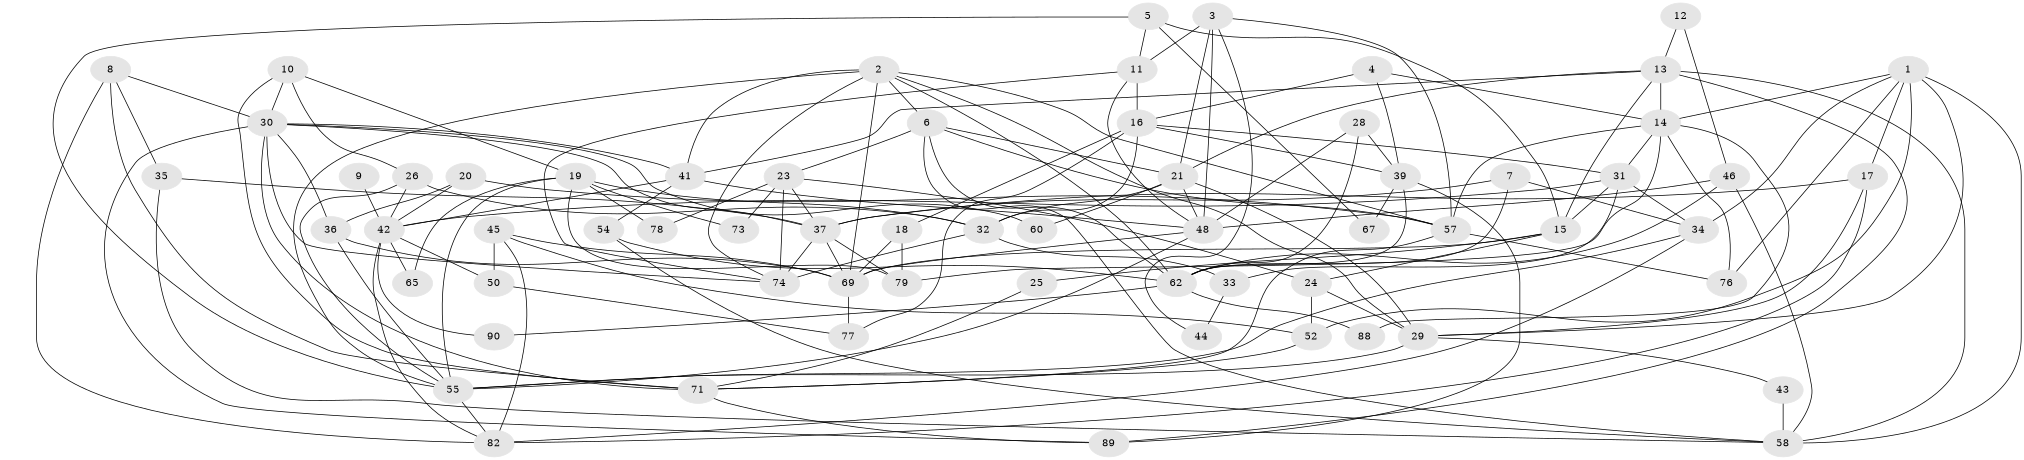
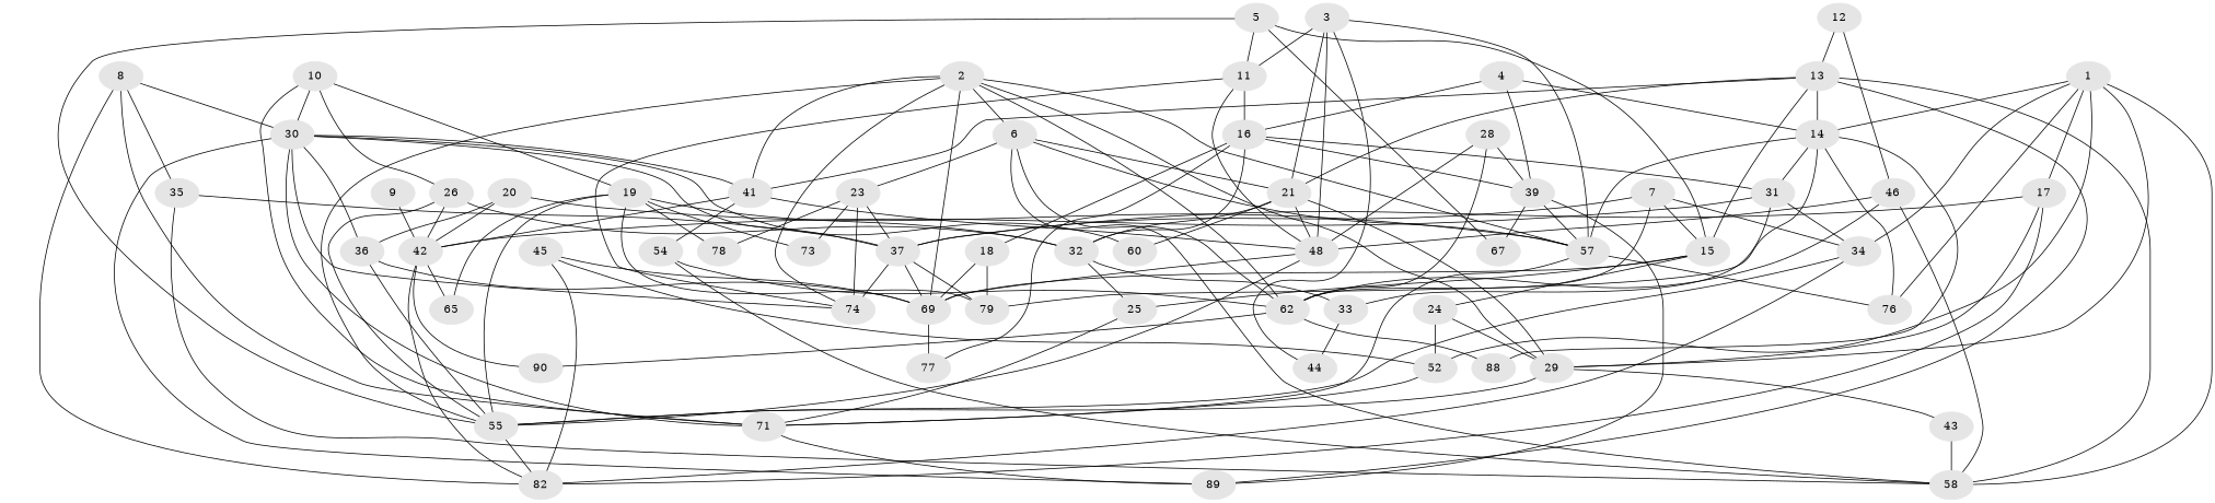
  graph {
    node [color=gray90 style=filled]
    1 [super="+75"]
    14 [super="+22"]
    17 [super="+92"]
    29 [super="+56"]
    34
    52
    58 [super="+96"]
    76
    57 [super="+98"]
    31 [super="+38"]
    79
    88
    37 [super="+84"]
    82
    55 [super="+70"]
    43
    71 [super="+85"]
    2 [super="+66"]
    6 [super="+72"]
    41 [super="+64"]
    62 [super="+91"]
    69 [super="+95"]
    74
    21 [super="+49"]
    23 [super="+59"]
    48 [super="+94"]
    42 [super="+86"]
    54
    90
    77
    3 [super="+63"]
    11 [super="+47"]
    44
    16 [super="+97"]
    32
    60
    4
    39 [super="+68"]
    18
    67
    89
    5 [super="+27"]
    15 [super="+93"]
    24 [super="+81"]
    25
    73
    78
    7 [super="+53"]
    30 [super="+51"]
    36
    8
    35 [super="+80"]
    65
-   50
    9
    19 [super="+87"]
    10
    26
    13 [super="+40"]
    12
    46 [super="+83"]
    33
    20
    28
    45 [super="+61"]
    1 -- 14
    1 -- 17
    1 -- 29
    1 -- 34
    1 -- 52
    1 -- 58
    1 -- 76
    14 -- 76
    14 -- 57
    14 -- 31
    14 -- 79
    14 -- 88
    17 -- 29
    17 -- 37
    17 -- 82
    29 -- 55
    29 -- 43
    34 -- 82
    34 -- 55
    52 -- 71
    57 -- 76
    57 -- 71
    31 -- 34
    31 -- 42
    31 -- 33
    37 -- 79
    37 -- 69
    37 -- 74
    55 -- 82
    43 -- 58
    71 -- 89
    2 -- 29
    2 -- 57
    2 -- 55
    2 -- 6
    2 -- 41
    2 -- 62
    2 -- 69
    2 -- 74
    6 -- 58
    6 -- 57
    6 -- 62
    6 -- 21
    6 -- 23
    41 -- 48
    41 -- 42
    41 -- 54 [weight=2]
    62 -- 88
    62 -- 90
    69 -- 77
    21 -- 29
    21 -- 48
    21 -- 32
    21 -- 60
    23 -- 37
    23 -- 74
-   23 -- 24
    23 -- 73
    23 -- 78
    48 -- 55
    48 -- 69
    42 -- 82
    42 -- 90
    42 -- 65
-   42 -- 50
    54 -- 58
    54 -- 62
    3 -- 57
    3 -- 21 [weight=2]
    3 -- 48
    3 -- 11
    3 -- 44
    11 -- 74
    11 -- 48
    11 -- 16
    16 -- 31
    16 -- 77
    16 -- 32
    16 -- 39
    16 -- 18
-   32 -- 74
+   32 -- 25
    32 -- 33
    4 -- 14
    4 -- 16
    4 -- 39
-   39 -- 62 [weight=2]
+   39 -- 57 [weight=2]
    39 -- 67
    39 -- 89
    18 -- 79
    18 -- 69
    5 -- 55
    5 -- 11
    5 -- 67
    5 -- 15
    15 -- 69
    15 -- 24
    15 -- 25
    24 -- 29
    24 -- 52
    25 -- 71
    7 -- 34
    7 -- 37
    7 -- 62
-   31 -- 15 [weight=2]
+   7 -- 15 [weight=2]
    30 -- 37
    30 -- 71
    30 -- 41
    30 -- 74
    30 -- 60
    30 -- 89
    30 -- 36
    36 -- 55
    36 -- 69
    8 -- 82
    8 -- 71
    8 -- 30
    8 -- 35
    35 -- 58
    35 -- 37
-   50 -- 77
    9 -- 42
    19 -- 79
    19 -- 55
    19 -- 32
    19 -- 73
    19 -- 78
    19 -- 65
    10 -- 71
    10 -- 30
    10 -- 19
    10 -- 26
    26 -- 55
    26 -- 42
    26 -- 32
    13 -- 14
    13 -- 58
    13 -- 41
    13 -- 21
    13 -- 89
    13 -- 15
    12 -- 13
    12 -- 46
    46 -- 58
    46 -- 62
    46 -- 48
    33 -- 44
    20 -- 57
    20 -- 42
    20 -- 36
    28 -- 62
    28 -- 48
    28 -- 39
    45 -- 52
    45 -- 82
    45 -- 69
-   45 -- 50
  }
